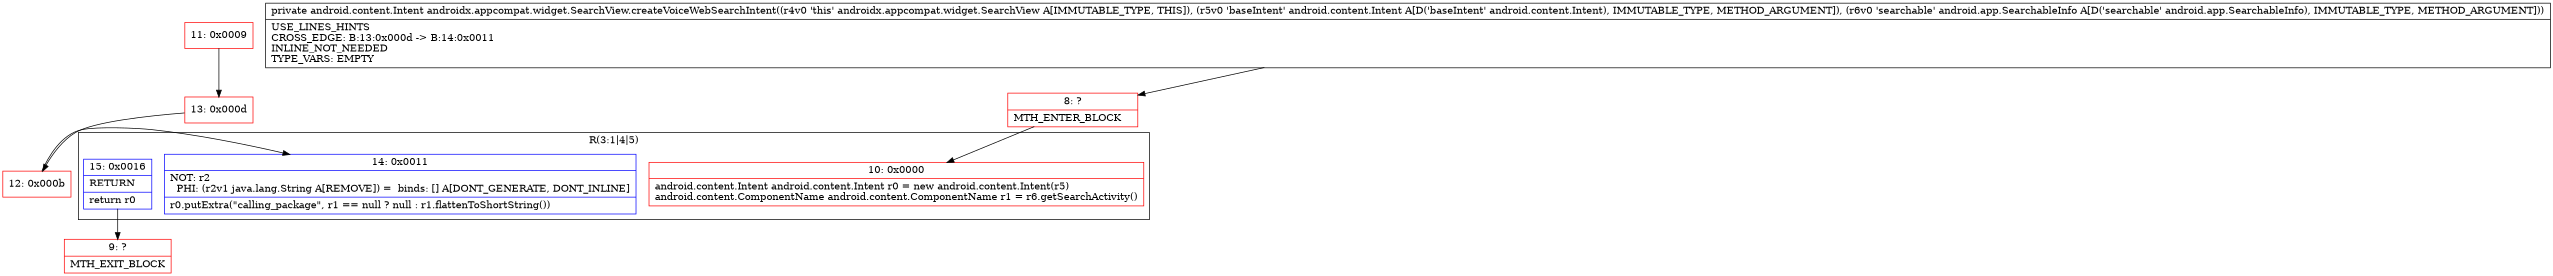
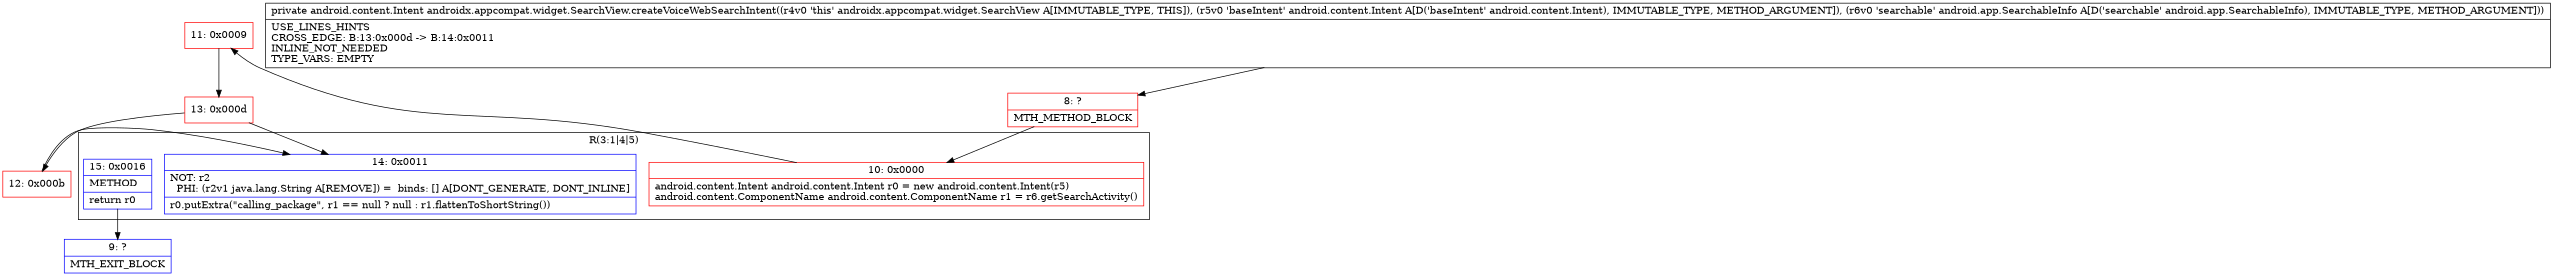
  digraph {
    node [color=red shape=record]
    n1 [label="{10\:\ 0x0000|android.content.Intent android.content.Intent r0 = new android.content.Intent(r5)\landroid.content.ComponentName android.content.ComponentName r1 = r6.getSearchActivity()\l}"]
    n2 [color=blue label="{14\:\ 0x0011|NOT: r2 \l  PHI: (r2v1 java.lang.String A[REMOVE]) =  binds: [] A[DONT_GENERATE, DONT_INLINE]\l|r0.putExtra(\"calling_package\", r1 == null ? null : r1.flattenToShortString())\l}"]
-   n3 [color=blue label="{15\:\ 0x0016|RETURN\l|return r0\l}"]
+   n3 [color=blue label="{15\:\ 0x0016|METHOD\l|return r0\l}"]
    n4 [label="{11\:\ 0x0009}"]
-   n5 [label="{9\:\ ?|MTH_EXIT_BLOCK\l}"]
+   n5 [color=blue label="{9\:\ ?|MTH_EXIT_BLOCK\l}"]
    n6 [label="{13\:\ 0x000d}"]
-   n7 [label="{8\:\ ?|MTH_ENTER_BLOCK\l}"]
+   n7 [label="{8\:\ ?|MTH_METHOD_BLOCK\l}"]
    n8 [label="{12\:\ 0x000b}"]
    n9 [label="{private android.content.Intent androidx.appcompat.widget.SearchView.createVoiceWebSearchIntent((r4v0 'this' androidx.appcompat.widget.SearchView A[IMMUTABLE_TYPE, THIS]), (r5v0 'baseIntent' android.content.Intent A[D('baseIntent' android.content.Intent), IMMUTABLE_TYPE, METHOD_ARGUMENT]), (r6v0 'searchable' android.app.SearchableInfo A[D('searchable' android.app.SearchableInfo), IMMUTABLE_TYPE, METHOD_ARGUMENT]))  | USE_LINES_HINTS\lCROSS_EDGE: B:13:0x000d \-\> B:14:0x0011\lINLINE_NOT_NEEDED\lTYPE_VARS: EMPTY\l}" color=""]
    subgraph cluster_1 {
      label="R(3:1|4|5)"
      n1
      n2
      n3
    }
+   n1 -> n4
    n3 -> n5
    n4 -> n6
+   n6 -> n2
    n6 -> n8
    n7 -> n1
    n8 -> n2
    n9 -> n7
  }
